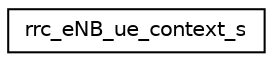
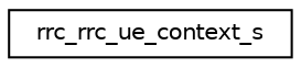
  digraph {
    rankdir=LR
-   n1 [color=black fillcolor=white fontname=Helvetica fontsize=10 height=0.2 label=rrc_eNB_ue_context_s shape=record style=filled width=0.4]
+   n1 [color=black fillcolor=white fontname=Helvetica fontsize=10 height=0.2 label=rrc_rrc_ue_context_s shape=record style=filled width=0.4]
  }
